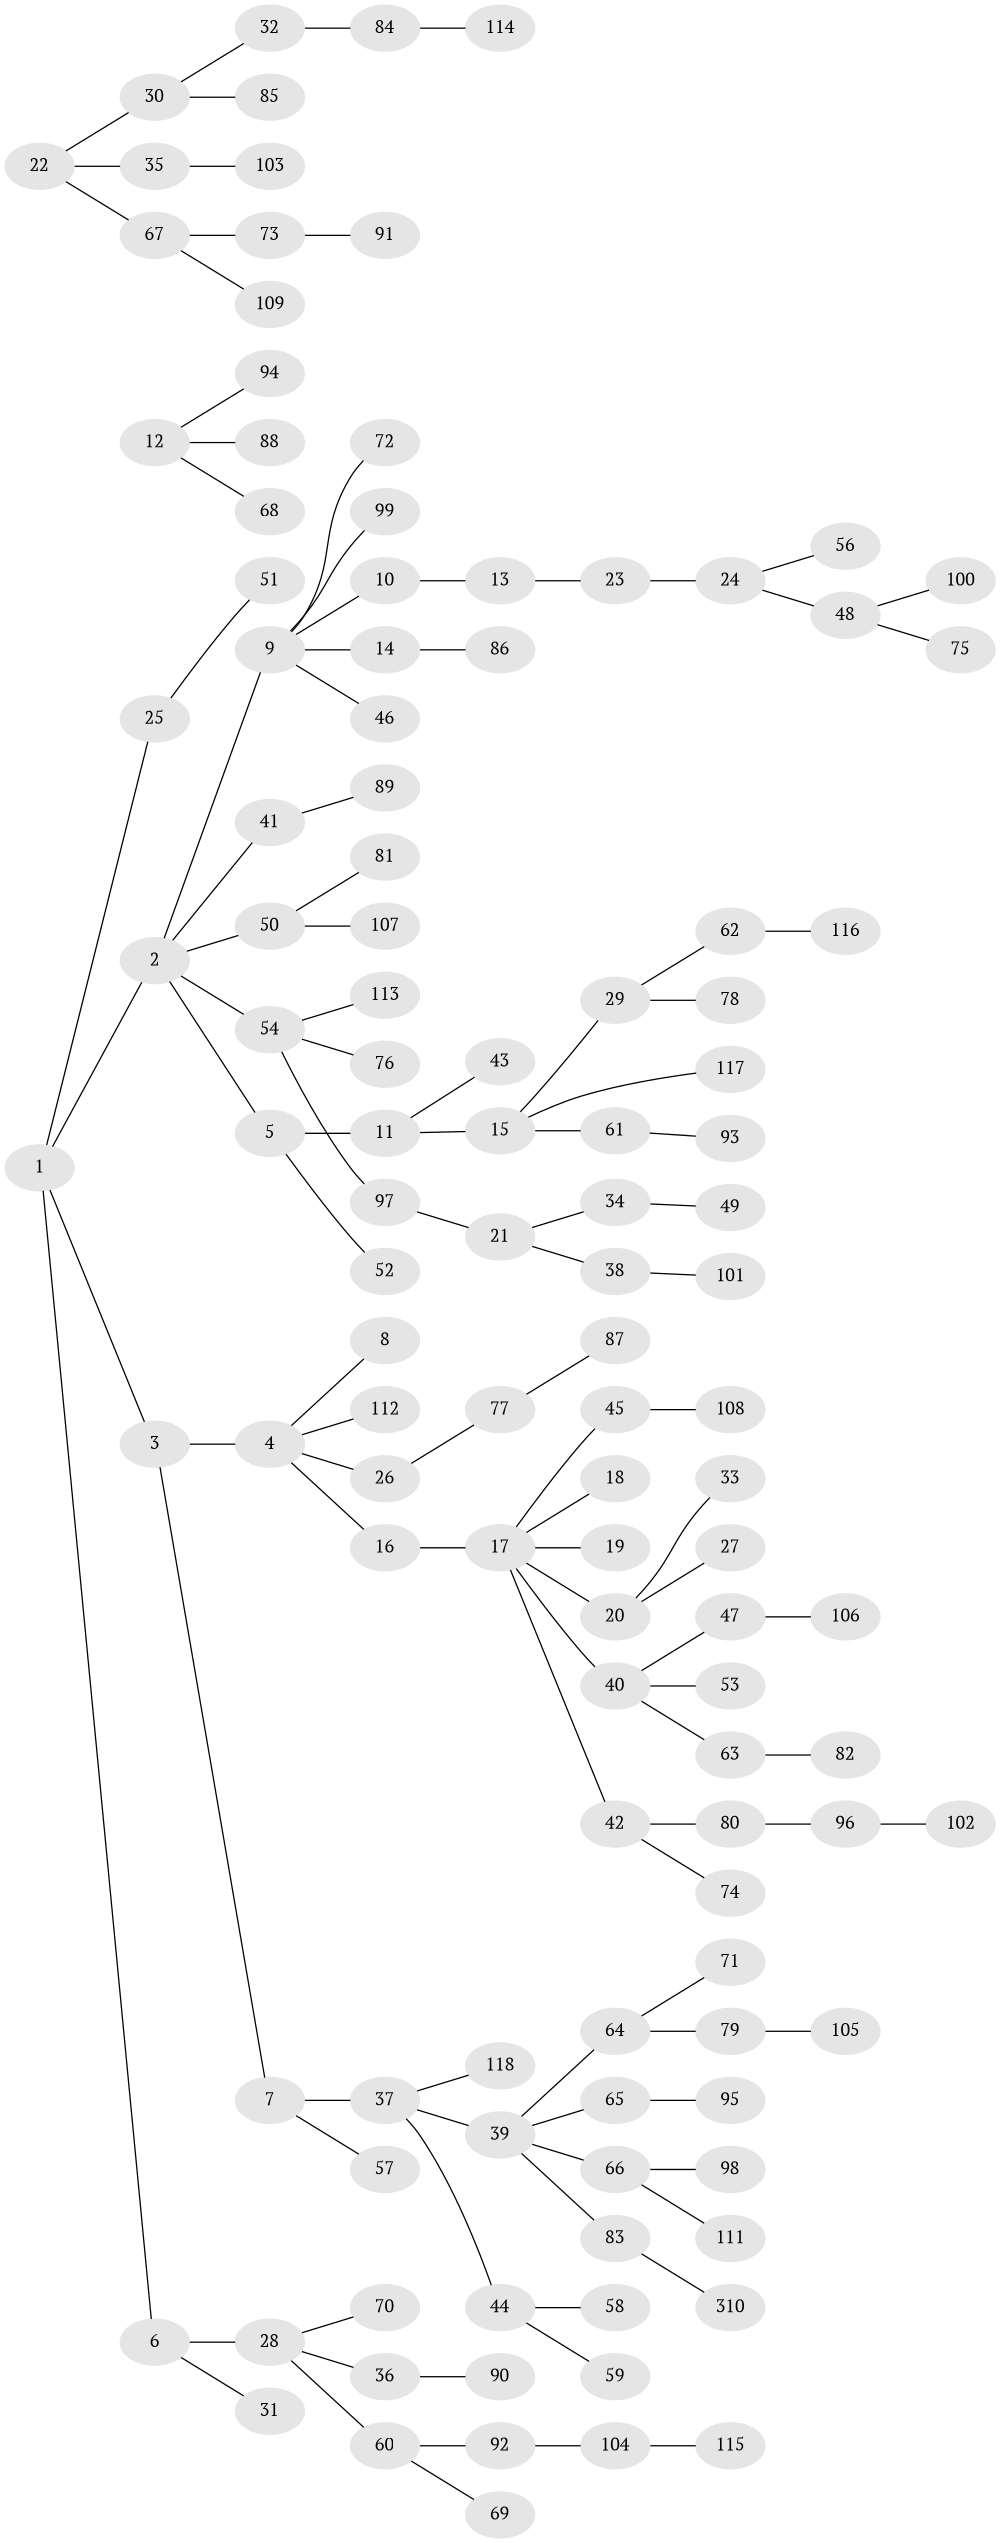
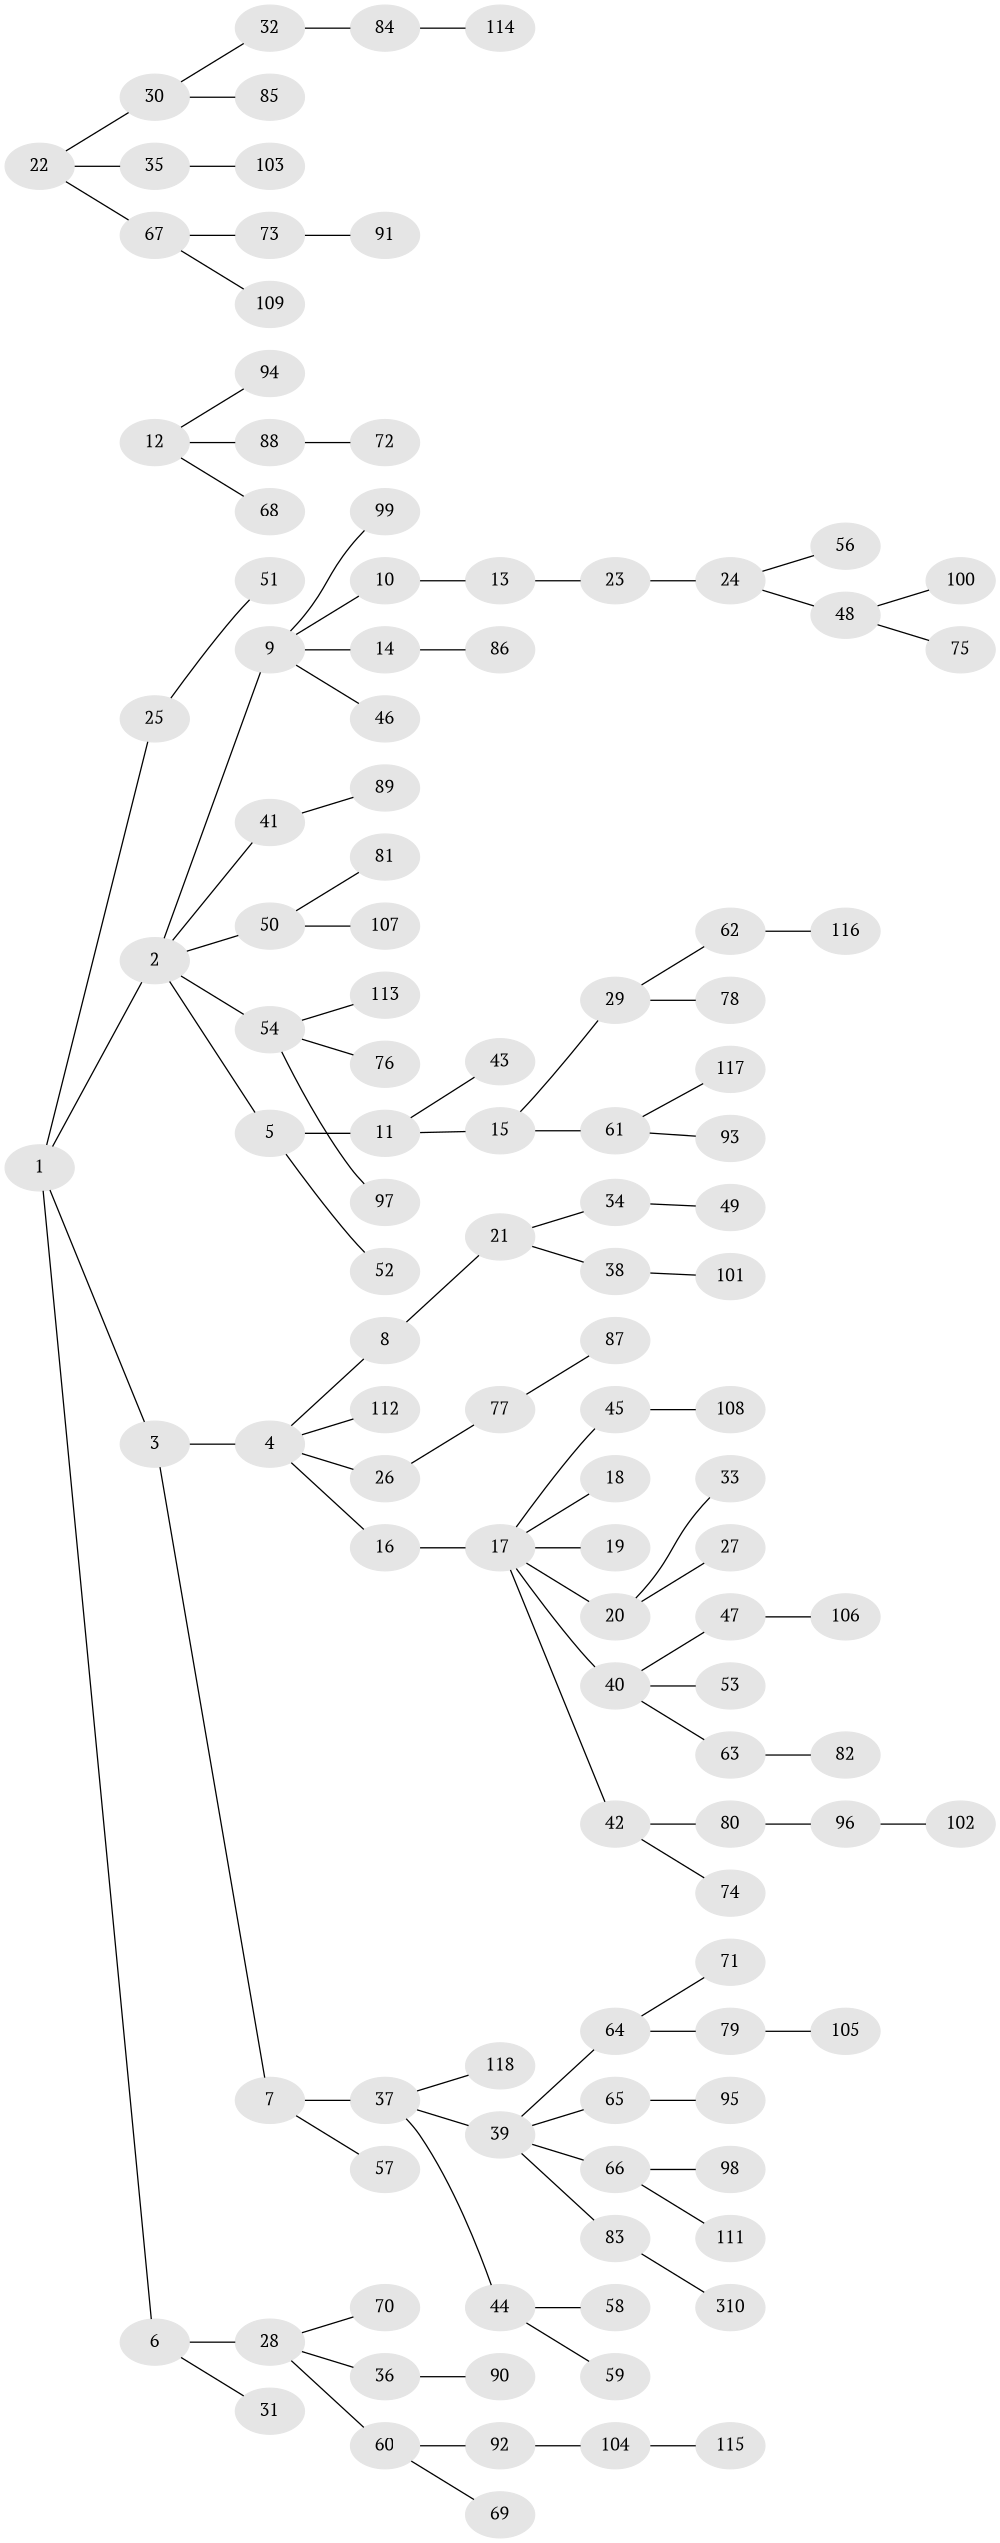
  graph {
    fontname="PT Serif"
    rankdir=LR
    node [color=gray90 fontname="PT Serif" style=filled]
    edge [fontname="PT Serif"]
    1
    2
    3
    6
    25
    5
    9
    41
    50
    54
    4
    7
    28
    31
    51
    11
    52
    10
    14
    46
    72
    99
    89
    81
    107
    76
    97
    113
    8
    16
    26
    112
    37
    57
    21
    17
    77
    15
    43
    12
    68
    88
    94
    36
    60
    70
    39
    44
    118
    34
    38
    13
    86
    23
    29
    61
    22
    30
    35
    67
    24
    62
    78
    93
    117
    18
    19
    20
    40
    42
    45
    27
    33
    47
    53
    63
    74
    80
    108
    49
    101
    32
    85
    103
    73
    109
    48
    56
    75
    100
    87
    90
    69
    92
    116
    84
    114
    64
    65
    66
    83
    58
    59
    71
    79
    95
    98
    111
    n109 [label=310]
    106
    82
    96
    104
    105
    91
    102
    115
    1 -- 2
    1 -- 3
    1 -- 6
    1 -- 25
    2 -- 5
    2 -- 9
    2 -- 41
    2 -- 50
    2 -- 54
    3 -- 4
    3 -- 7
    6 -- 28
    6 -- 31
    25 -- 51
    5 -- 11
    5 -- 52
    9 -- 10
    9 -- 14
    9 -- 46
-   9 -- 72
+   88 -- 72
    9 -- 99
    41 -- 89
    50 -- 81
    50 -- 107
    54 -- 76
    54 -- 97
    54 -- 113
    4 -- 8
    4 -- 16
    4 -- 26
    4 -- 112
    7 -- 37
    7 -- 57
    28 -- 36
    28 -- 60
    28 -- 70
    11 -- 15
    11 -- 43
    10 -- 13
    14 -- 86
-   97 -- 21
+   8 -- 21
    16 -- 17
    26 -- 77
    37 -- 39
    37 -- 44
    37 -- 118
    21 -- 34
    21 -- 38
    17 -- 18
    17 -- 19
    17 -- 20
    17 -- 40
    17 -- 42
    17 -- 45
    77 -- 87
    15 -- 29
    15 -- 61
    12 -- 68
    12 -- 88
    12 -- 94
    36 -- 90
    60 -- 69
    60 -- 92
    39 -- 64
    39 -- 65
    39 -- 66
    39 -- 83
    44 -- 58
    44 -- 59
    34 -- 49
    38 -- 101
    13 -- 23
    23 -- 24
    29 -- 62
    29 -- 78
    61 -- 93
-   15 -- 117
+   61 -- 117
    22 -- 30
    22 -- 35
    22 -- 67
    30 -- 32
    30 -- 85
    35 -- 103
    67 -- 73
    67 -- 109
    24 -- 48
    24 -- 56
    62 -- 116
    20 -- 27
    20 -- 33
    40 -- 47
    40 -- 53
    40 -- 63
    42 -- 74
    42 -- 80
    45 -- 108
    47 -- 106
    63 -- 82
    80 -- 96
    32 -- 84
    73 -- 91
    48 -- 75
    48 -- 100
    92 -- 104
    84 -- 114
    64 -- 71
    64 -- 79
    65 -- 95
    66 -- 98
    66 -- 111
    83 -- n109
    79 -- 105
    96 -- 102
    104 -- 115
  }
